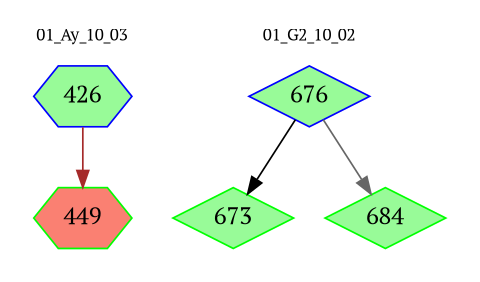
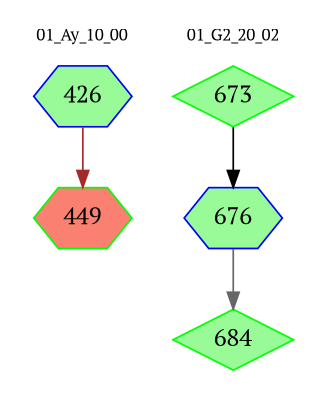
  digraph {
    fontname="PT Serif"
    node [color=green fillcolor=palegreen fontname="PT Serif" shape=hexagon style=filled]
    edge [fontname="PT Serif"]
    n1 [color=blue label=426]
    n2 [fillcolor=salmon label=449]
-   n3 [color=blue label=676 shape=diamond]
+   n3 [color=blue label=676]
    n4 [label=673 shape=diamond]
    n5 [label=684 shape=diamond]
    subgraph cluster_1 {
      color=white
      fontsize=10
-     label="01_Ay_10_03"
+     label="01_Ay_10_00"
      n1
      n2
    }
    subgraph cluster_2 {
      color=white
      fontsize=10
-     label="01_G2_10_02"
+     label="01_G2_20_02"
      n3
      n4
      n5
    }
    n1 -> n2 [color=brown]
-   n3 -> n4 [color=black]
+   n4 -> n3 [color=black]
    n3 -> n5 [color=gray40]
  }
